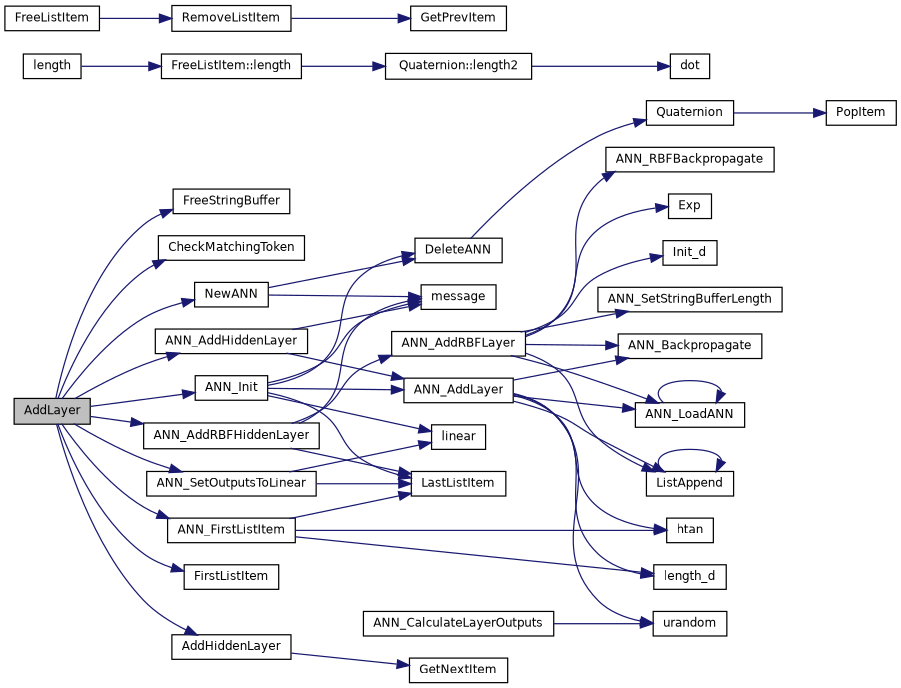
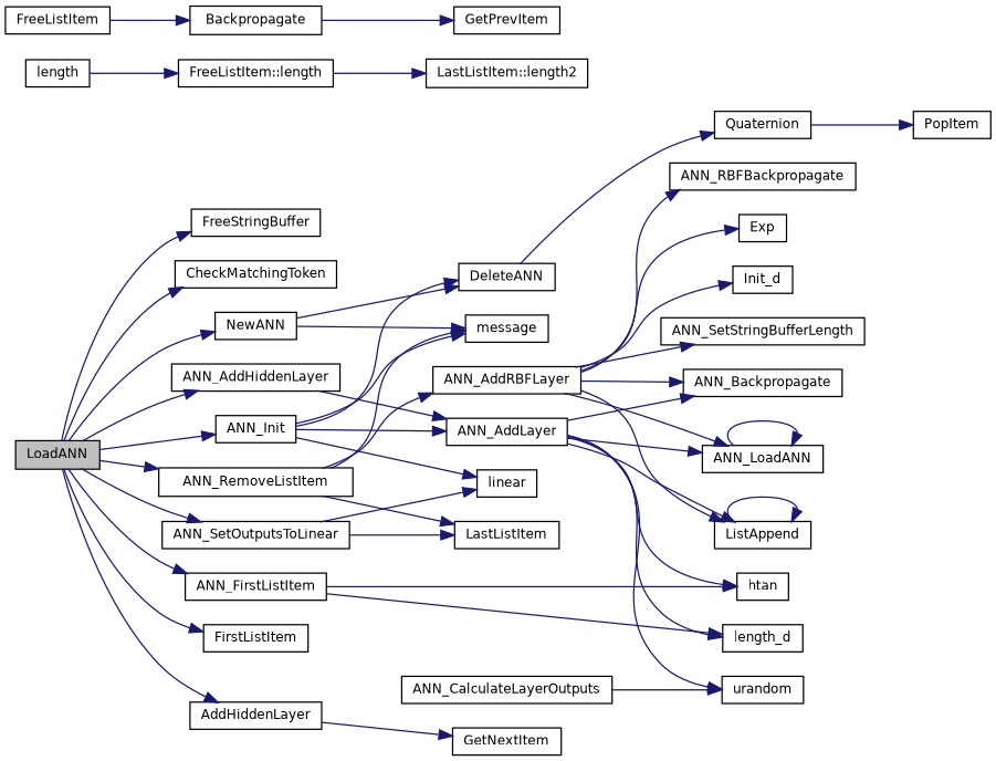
  digraph {
    rankdir=LR
    node [color=black fillcolor=white fontname=Helvetica fontsize=10 shape=record style=filled]
    edge [color=midnightblue fontname=Helvetica fontsize=10 labelfontname=Helvetica labelfontsize=10 style=solid]
-   n1 [fillcolor=grey75 fontcolor=black height=0.2 label=AddLayer width=0.4]
+   n1 [fillcolor=grey75 fontcolor=black height=0.2 label=LoadANN width=0.4]
    n2 [height=0.2 label=FreeStringBuffer width=0.4]
    n3 [height=0.2 label=CheckMatchingToken width=0.4]
    n4 [height=0.2 label=NewANN width=0.4]
    n5 [height=0.2 label=ANN_AddHiddenLayer width=0.4]
-   n6 [height=0.2 label=ANN_AddRBFHiddenLayer width=0.4]
+   n6 [height=0.2 label=ANN_RemoveListItem width=0.4]
    n7 [height=0.2 label=ANN_Init width=0.4]
    n8 [height=0.2 label=ANN_SetOutputsToLinear width=0.4]
    n9 [height=0.2 label=ANN_FirstListItem width=0.4]
    n10 [height=0.2 label=FirstListItem width=0.4]
    n11 [height=0.2 label=AddHiddenLayer width=0.4]
    n12 [height=0.2 label=DeleteANN width=0.4]
    n13 [height=0.2 label=message width=0.4]
    n14 [height=0.2 label=ANN_AddLayer width=0.4]
    n15 [height=0.2 label=LastListItem width=0.4]
    n16 [height=0.2 label=ANN_AddRBFLayer width=0.4]
    n17 [height=0.2 label=linear width=0.4]
    n18 [height=0.2 label=htan width=0.4]
    n19 [height=0.2 label=length_d width=0.4]
    n20 [height=0.2 label=GetNextItem width=0.4]
    n21 [height=0.2 label=length width=0.4]
    n22 [height=0.2 label="FreeListItem::length" width=0.4]
-   n23 [height=0.2 label="Quaternion::length2" width=0.4]
-   n24 [height=0.2 label=dot width=0.4]
+   n23 [height=0.2 label="LastListItem::length2" width=0.4]
    n25 [height=0.2 label=Quaternion width=0.4]
    n26 [height=0.2 label=PopItem width=0.4]
    n27 [height=0.2 label=FreeListItem width=0.4]
-   n28 [height=0.2 label=RemoveListItem width=0.4]
+   n28 [height=0.2 label=Backpropagate width=0.4]
    n29 [height=0.2 label=GetPrevItem width=0.4]
    n30 [height=0.2 label=urandom width=0.4]
    n31 [height=0.2 label=ANN_Backpropagate width=0.4]
    n32 [height=0.2 label=ANN_LoadANN width=0.4]
    n33 [height=0.2 label=ListAppend width=0.4]
    n34 [height=0.2 label=ANN_CalculateLayerOutputs width=0.4]
    n35 [height=0.2 label=ANN_SetStringBufferLength width=0.4]
    n36 [height=0.2 label=ANN_RBFBackpropagate width=0.4]
    n37 [height=0.2 label=Exp width=0.4]
    n38 [height=0.2 label=Init_d width=0.4]
    n1 -> n2
    n1 -> n3
    n1 -> n4
    n1 -> n5
    n1 -> n6
    n1 -> n7
    n1 -> n8
    n1 -> n9
    n1 -> n10
    n1 -> n11
    n4 -> n12
    n4 -> n13
-   n5 -> n13
    n5 -> n14
    n6 -> n13
    n6 -> n15
    n6 -> n16
    n7 -> n12
    n7 -> n13
    n7 -> n14
-   n7 -> n15
    n7 -> n17
    n8 -> n15
    n8 -> n17
-   n9 -> n15
    n9 -> n18
    n9 -> n19
    n11 -> n20
    n12 -> n25
    n14 -> n18
    n14 -> n19
    n14 -> n30
    n14 -> n31
    n14 -> n32
    n14 -> n33
    n16 -> n31
    n16 -> n32
    n16 -> n33
    n16 -> n35
    n16 -> n36
    n16 -> n37
    n16 -> n38
    n21 -> n22
    n22 -> n23
-   n23 -> n24
    n25 -> n26
    n27 -> n28
    n28 -> n29
    n32 -> n32
    n33 -> n33
    n34 -> n30
  }
